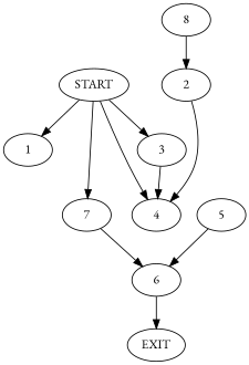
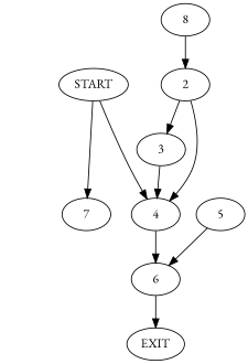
  digraph {
    fontname="EB Garamond"
    node [fontname="EB Garamond"]
    edge [fontname="EB Garamond"]
    n1 [label=START]
-   1
    7
    4
    8
    2
    n7 [label=EXIT]
    3
    6
    5
-   n1 -> 1
    n1 -> 7
    n1 -> 4
-   7 -> 6
+   4 -> 6
    8 -> 2
    2 -> 4
-   n1 -> 3
+   2 -> 3
    3 -> 4
    6 -> n7
    5 -> 6
  }
